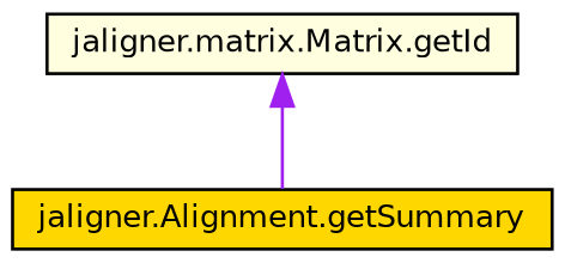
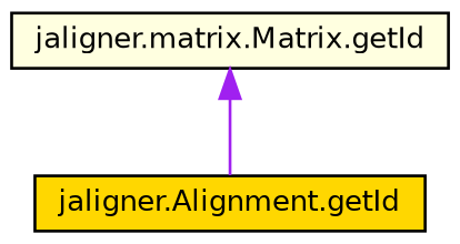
  digraph {
    rankdir=TB
    node [color=black fontname=Helvetica fontsize=10 shape=record style=filled]
    n1 [fillcolor=lightyellow fontcolor=black height=0.2 label="jaligner.matrix.Matrix.getId" width=0.4]
-   n2 [fillcolor=gold height=0.2 label="jaligner.Alignment.getSummary" width=0.4]
+   n2 [fillcolor=gold height=0.2 label="jaligner.Alignment.getId" width=0.4]
    n1 -> n2 [color=purple dir=back fontname=Helvetica fontsize=10 labelfontname=Helvetica labelfontsize=10 style=solid]
  }
